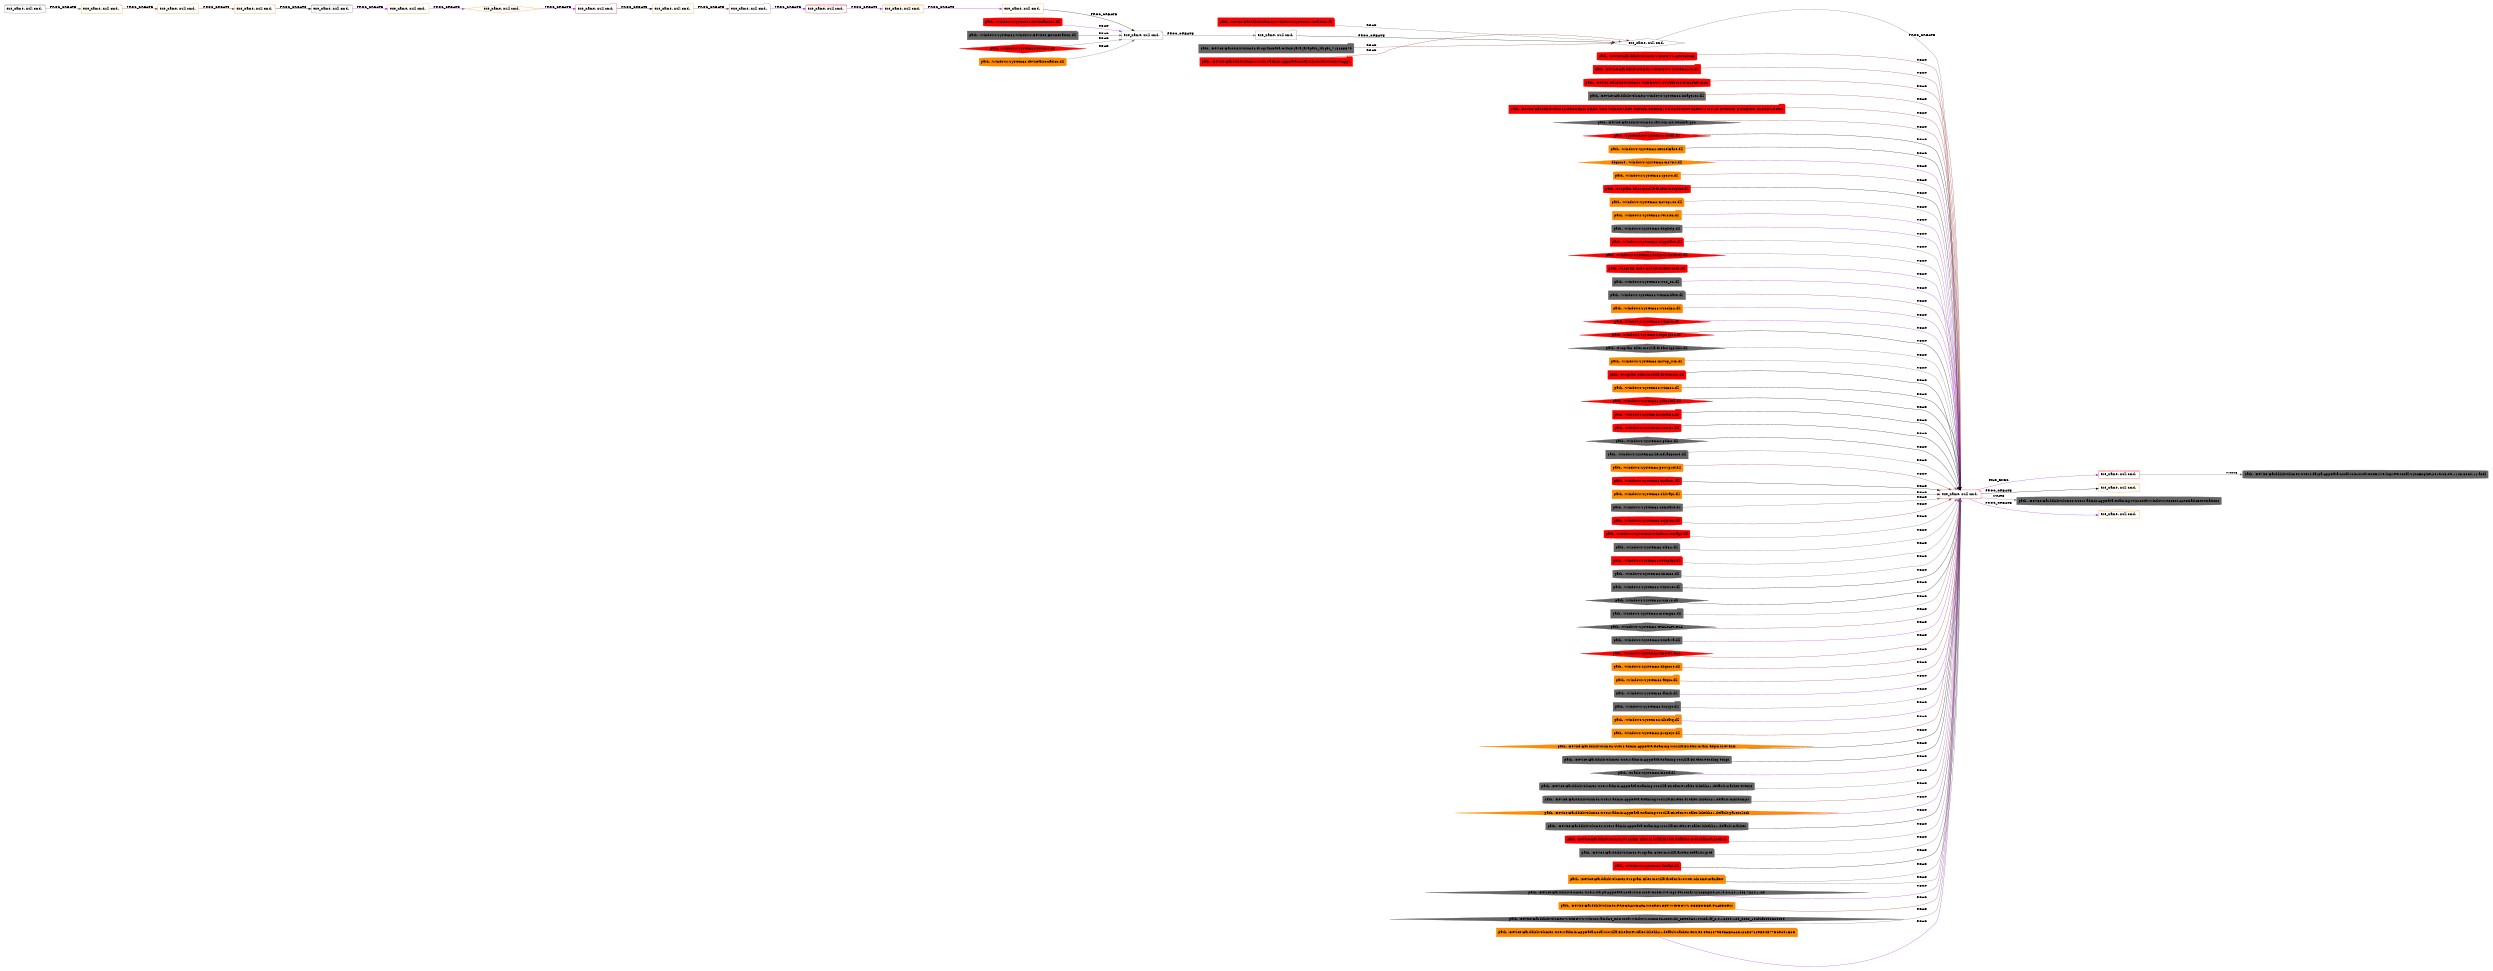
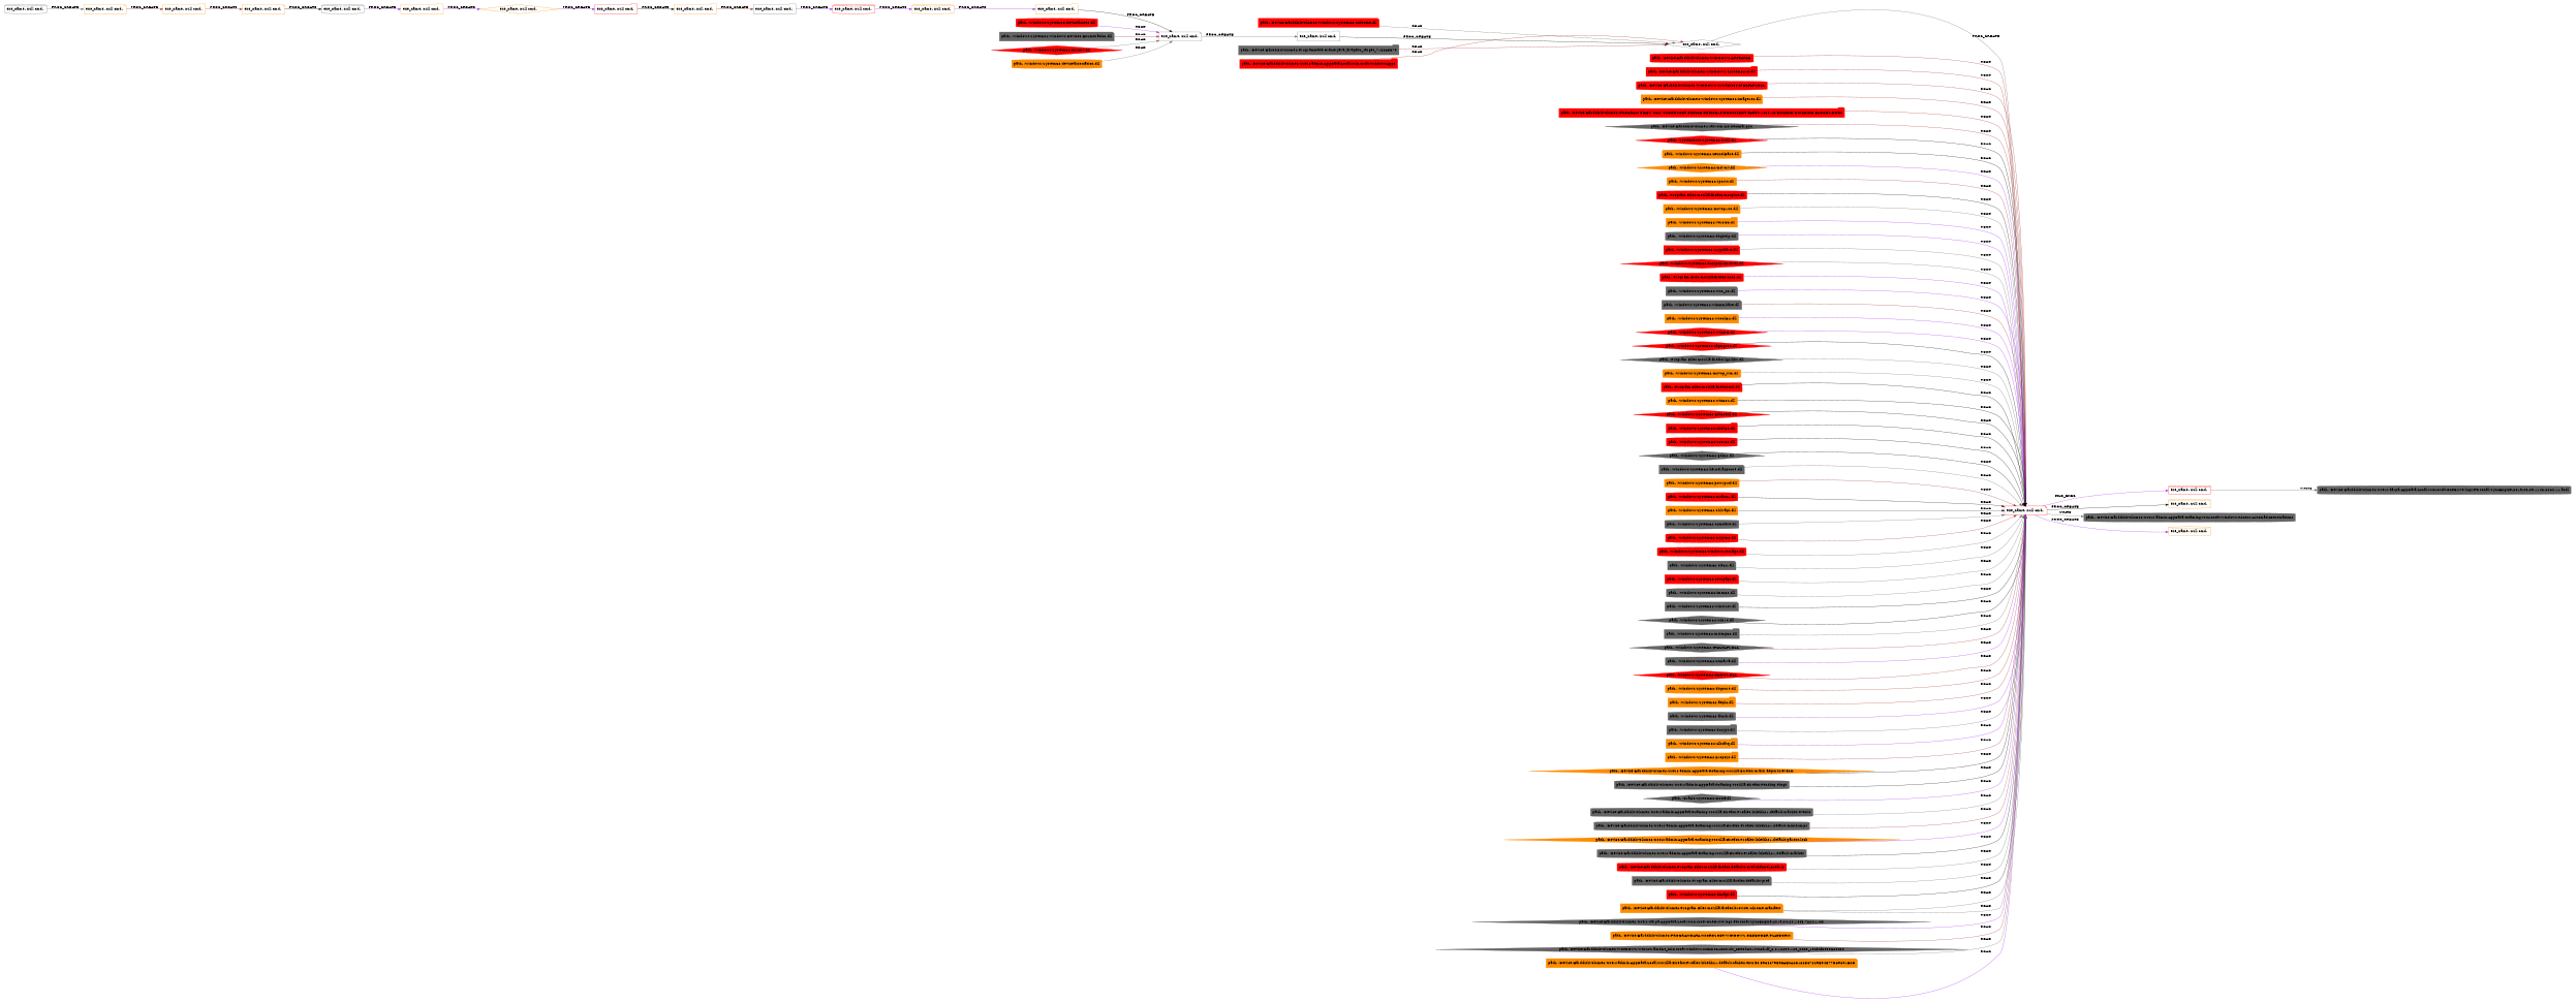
  digraph {
    rankdir=LR
    node [color=gray40 shape=cylinder style=filled]
    edge [color=gray40]
    n1 [color=red label="exe_name: null cmd: " shape=note style=solid]
    n2 [color=red label="exe_name: null cmd: " style=solid]
    n3 [color=darkorange label="exe_name: null cmd: " style=solid]
    n4 [label="path: /Device/HarddiskVolume2/Users/admin/AppData/Roaming/Microsoft/Windows/Recent/AutomaticDestinations"]
    n5 [color=darkorange label="exe_name: null cmd: " style=solid]
    n6 [label="path: /Device/HarddiskVolume2/Users/darpa/AppData/Local/Microsoft/OneDrive/logs/Personal/SyncEngine-2019-05-09.1143.8064.11.aodl"]
    n7 [color=red label="path: /Device/HarddiskVolume2/Windows/System32/uxtheme.dll" shape=note]
    n8 [label="exe_name: null cmd: " shape=diamond style=solid]
    n9 [color=red label="path: /Device/HarddiskVolume2/WINDOWS/APPPATCH"]
    n10 [color=red label="path: /Device/HarddiskVolume2/WINDOWS/System32/ci.dll" shape=folder]
    n11 [color=red label="path: /Device/HarddiskVolume2/WINDOWS/SYSTEM32/IPHLPAPI.DLL"]
-   n12 [color=darkorange label="path: /Device/HarddiskVolume2/Windows/System32/imageres.dll" shape=note fillcolor=gray40]
+   n12 [color=darkorange label="path: /Device/HarddiskVolume2/Windows/System32/imageres.dll" shape=note]
    n13 [color=red label="path: /Device/HarddiskVolume2/PROGRAM FILES (X86)/MICROSOFT OFFICE/OFFICE15/DOCUMENT PARTS/1033/15/BUILT-IN BUILDING BLOCKS.DOTX" shape=folder]
    n14 [label="path: /Device/HarddiskVolume2/salt/bin/Lib/decimal.pyc" shape=diamond]
    n15 [label="exe_name: null cmd: " style=solid]
    n16 [color=darkorange label="exe_name: null cmd: " shape=note style=solid]
    n17 [color=darkorange label="exe_name: null cmd: " shape=folder style=solid]
    n18 [color=darkorange label="exe_name: null cmd: " shape=note style=solid]
    n19 [label="exe_name: null cmd: " style=solid]
    n20 [color=darkorange label="exe_name: null cmd: " shape=folder style=solid]
    n21 [color=darkorange label="exe_name: null cmd: " shape=diamond style=solid]
    n22 [color=red label="exe_name: null cmd: " shape=folder style=solid]
    n23 [color=darkorange label="exe_name: null cmd: " shape=folder style=solid]
    n24 [label="exe_name: null cmd: " shape=folder style=solid]
    n25 [color=red label="exe_name: null cmd: " style=solid]
    n26 [color=darkorange label="exe_name: null cmd: " style=solid]
    n27 [color=darkorange label="exe_name: null cmd: " shape=folder style=solid]
    n28 [label="exe_name: null cmd: " shape=note style=solid]
    n29 [label="exe_name: null cmd: " shape=folder style=solid]
    n30 [color=red label="path: /Windows/System32/deviceaccess.dll"]
    n31 [label="path: /Windows/System32/Windows.Devices.Enumeration.dll" shape=note]
    n32 [color=red label="path: /Windows/System32/biwinrt.dll" shape=diamond]
    n33 [color=darkorange label="path: /Windows/System32/deviceassociation.dll"]
    n34 [label="path: /Device/HarddiskVolume2/ProgramData/Oracle/Java/javapath_target_715365579" shape=folder]
    n35 [color=red label="path: /Device/HarddiskVolume2/Users/admin/AppData/Local/Microsoft/WindowsApps" shape=folder]
    n36 [color=red label="path: /SystemRoot/System32/ntdll.dll" shape=diamond]
    n37 [color=darkorange label="path: /Windows/System32/KernelBase.dll"]
-   n38 [color=darkorange label="dbgcore: /Windows/System32/msvcrt.dll" shape=diamond]
+   n38 [color=darkorange label="path: /Windows/System32/msvcrt.dll" shape=diamond]
    n39 [color=darkorange label="path: /Windows/System32/rpcrt4.dll"]
    n40 [color=red label="path: /Program Files/mozilla/firefox/mozglue.dll"]
    n41 [color=darkorange label="path: /Windows/System32/msvcp140.dll" shape=note]
    n42 [color=darkorange label="path: /Windows/System32/version.dll" shape=folder]
    n43 [label="path: /Windows/System32/dbghelp.dll"]
    n44 [color=red label="path: /Windows/System32/cryptbase.dll" shape=note]
    n45 [color=red label="path: /Windows/System32/bcryptprimitives.dll" shape=diamond]
    n46 [color=red label="path: /Program Files/mozilla/firefox/nss3.dll"]
    n47 [label="path: /Windows/System32/ws2_32.dll" shape=note]
    n48 [label="path: /Windows/System32/winmmbase.dll" shape=note]
    n49 [color=darkorange label="path: /Windows/System32/wsock32.dll" shape=note]
    n50 [color=red label="path: /Windows/System32/winmm.dll" shape=diamond]
    n51 [color=red label="path: /Windows/System32/cfgmgr32.dll" shape=diamond]
    n52 [label="path: /Program Files/mozilla/firefox/lgpllibs.dll" shape=diamond]
    n53 [color=darkorange label="path: /Windows/System32/msvcp_win.dll"]
    n54 [color=red label="path: /Program Files/mozilla/firefox/xul.dll" shape=note]
    n55 [color=darkorange label="path: /Windows/System32/win32u.dll"]
    n56 [color=red label="path: /Windows/System32/gdi32full.dll" shape=diamond]
    n57 [color=red label="path: /Windows/System32/shell32.dll" shape=folder]
    n58 [color=red label="path: /Windows/System32/user32.dll"]
    n59 [label="path: /Windows/System32/gdi32.dll" shape=diamond]
    n60 [label="path: /Windows/System32/kernel.appcore.dll" shape=note]
    n61 [color=darkorange label="path: /Windows/System32/powrprof.dll"]
    n62 [color=red label="path: /Windows/System32/msasn1.dll"]
    n63 [color=darkorange label="path: /Windows/System32/shlwapi.dll" shape=note]
    n64 [label="path: /Windows/System32/combase.dll"]
    n65 [color=red label="path: /Windows/System32/crypt32.dll"]
    n66 [color=red label="path: /Windows/System32/windows.storage.dll"]
    n67 [label="path: /Windows/System32/ole32.dll" shape=note]
    n68 [color=red label="path: /Windows/System32/setupapi.dll" shape=note]
    n69 [label="path: /Windows/System32/imm32.dll"]
    n70 [label="path: /Windows/System32/wintrust.dll" shape=note]
    n71 [label="path: /Windows/System32/usp10.dll" shape=diamond]
    n72 [label="path: /Windows/System32/msimg32.dll" shape=folder]
    n73 [label="path: /Windows/System32/IPHLPAPI.DLL" shape=diamond]
    n74 [label="path: /Windows/System32/ntmarta.dll"]
    n75 [color=red label="path: /Windows/System32/KBDUS.DLL" shape=diamond]
    n76 [color=darkorange label="path: /Windows/System32/dbgcore.dll"]
    n77 [color=darkorange label="path: /Windows/System32/aepic.dll" shape=folder]
    n78 [label="path: /Windows/System32/fltLib.dll"]
    n79 [label="path: /Windows/System32/bcrypt.dll" shape=folder]
    n80 [fillcolor=darkorange label="path: /Windows/System32/clbcatq.dll" shape=folder]
    n81 [color=darkorange label="path: /Windows/System32/propsys.dll" shape=folder]
    n82 [color=darkorange label="path: /Device/HarddiskVolume2/Users/admin/AppData/Roaming/Mozilla/Firefox/Crash Reports/events" shape=diamond]
    n83 [label="path: /Device/HarddiskVolume2/Users/admin/AppData/Roaming/Mozilla/Firefox/Pending Pings"]
    n84 [label="path: /Oracle/System32/msctf.dll" shape=diamond]
    n85 [label="path: /Device/HarddiskVolume2/Users/admin/AppData/Roaming/Mozilla/Firefox/Profiles/lxkehh21.default/crashes/events"]
    n86 [label="path: /Device/HarddiskVolume2/Users/admin/AppData/Roaming/Mozilla/Firefox/Profiles/lxkehh21.default/minidumps"]
    n87 [color=darkorange label="path: /Device/HarddiskVolume2/Users/admin/AppData/Roaming/Mozilla/Firefox/Profiles/lxkehh21.default/parent.lock" shape=diamond]
    n88 [label="path: /Device/HarddiskVolume2/Users/admin/AppData/Roaming/Mozilla/Firefox/Profiles/lxkehh21.default/crashes"]
    n89 [color=red label="path: /Device/HarddiskVolume2/Program Files/mozilla/firefox/defaults/pref/channel-prefs.js"]
    n90 [label="path: /Device/HarddiskVolume2/Program Files/mozilla/firefox/defaults/pref" shape=note]
    n91 [color=red label="path: /Windows/System32/dnsapi.dll" shape=note]
    n92 [color=darkorange label="path: /Device/HarddiskVolume2/Program Files/mozilla/firefox/browser/chrome.manifest" shape=note]
    n93 [label="path: /Device/HarddiskVolume2/Users/darpa/AppData/Local/Microsoft/OneDrive/logs/Personal/SyncEngine-2019-04-24.1445.7824.1.odl" shape=diamond]
    n94 [color=darkorange label="path: /Device/HarddiskVolume2/PROGRAMDATA/MICROSOFT/WINDOWS DEFENDER/PLATFORM"]
    n95 [label="path: /Device/HarddiskVolume2/WINDOWS/WinSxS/amd64_microsoft.windows.common-controls_6595b64144ccf1df_6.0.16299.125_none_15cbcf8893620c09" shape=diamond]
    n96 [color=darkorange label="path: /Device/HarddiskVolume2/Users/admin/AppData/Local/Mozilla/Firefox/Profiles/lxkehh21.default/cache2/entries/5938379F95AE0A25186F87829E94F77D69691B3D" shape=note]
    n1 -> n2 [color=purple label=FILE_EXEC]
    n1 -> n3 [color=black label=PROC_CREATE]
    n1 -> n4 [label=WRITE]
    n1 -> n5 [color=purple label=PROC_CREATE]
    n2 -> n6 [label=WRITE]
    n7 -> n8 [label=READ]
    n8 -> n1 [label=PROC_CREATE]
    n9 -> n1 [color=brown label=READ]
    n10 -> n1 [color=brown label=READ]
    n11 -> n1 [color=brown label=READ]
    n12 -> n1 [color=brown label=READ]
    n13 -> n1 [color=brown label=READ]
    n14 -> n1 [color=brown label=READ]
    n15 -> n16 [label=PROC_CREATE]
    n16 -> n17 [color=brown label=PROC_CREATE]
    n17 -> n18 [color=brown label=PROC_CREATE]
    n18 -> n19 [color=black label=PROC_CREATE]
    n19 -> n20 [color=purple label=PROC_CREATE]
    n20 -> n21 [color=purple label=PROC_CREATE]
    n21 -> n22 [color=purple label=PROC_CREATE]
    n22 -> n23 [color=black label=PROC_CREATE]
    n23 -> n24 [color=brown label=PROC_CREATE]
    n24 -> n25 [color=purple label=PROC_CREATE]
    n25 -> n26 [color=purple label=PROC_CREATE]
    n26 -> n27 [color=purple label=PROC_CREATE]
    n27 -> n28 [color=black label=PROC_CREATE]
    n28 -> n29 [label=PROC_CREATE]
    n29 -> n8 [color=black label=PROC_CREATE]
    n30 -> n28 [color=purple label=READ]
    n31 -> n28 [color=brown label=READ]
    n32 -> n28 [label=READ]
    n33 -> n28 [label=READ]
    n34 -> n8 [color=brown label=READ]
    n35 -> n8 [color=brown label=READ]
    n36 -> n1 [color=black label=READ]
    n37 -> n1 [color=black label=READ]
    n38 -> n1 [color=purple label=READ]
    n39 -> n1 [color=brown label=READ]
    n40 -> n1 [color=black label=READ]
    n41 -> n1 [label=READ]
    n42 -> n1 [color=purple label=READ]
    n43 -> n1 [color=purple label=READ]
    n44 -> n1 [label=READ]
    n45 -> n1 [label=READ]
    n46 -> n1 [color=purple label=READ]
    n47 -> n1 [color=purple label=READ]
    n48 -> n1 [color=brown label=READ]
    n49 -> n1 [color=purple label=READ]
    n50 -> n1 [color=purple label=READ]
    n51 -> n1 [color=black label=READ]
    n52 -> n1 [label=READ]
    n53 -> n1 [label=READ]
    n54 -> n1 [color=black label=READ]
    n55 -> n1 [color=black label=READ]
    n56 -> n1 [color=black label=READ]
    n57 -> n1 [color=black label=READ]
    n58 -> n1 [color=black label=READ]
    n59 -> n1 [color=black label=READ]
    n60 -> n1 [label=READ]
    n61 -> n1 [color=brown label=READ]
    n62 -> n1 [color=black label=READ]
    n63 -> n1 [color=black label=READ]
    n64 -> n1 [label=READ]
    n65 -> n1 [color=brown label=READ]
    n66 -> n1 [label=READ]
    n67 -> n1 [label=READ]
    n68 -> n1 [label=READ]
    n69 -> n1 [label=READ]
    n70 -> n1 [color=black label=READ]
    n71 -> n1 [color=black label=READ]
    n72 -> n1 [label=READ]
    n73 -> n1 [color=brown label=READ]
    n74 -> n1 [color=purple label=READ]
    n75 -> n1 [color=brown label=READ]
    n76 -> n1 [color=brown label=READ]
    n77 -> n1 [color=brown label=READ]
    n78 -> n1 [color=purple label=READ]
    n79 -> n1 [label=READ]
    n80 -> n1 [color=purple label=READ]
    n81 -> n1 [color=brown label=READ]
    n82 -> n1 [color=black label=READ]
    n83 -> n1 [color=black label=READ]
    n84 -> n1 [color=purple label=READ]
    n85 -> n1 [label=READ]
    n86 -> n1 [color=brown label=READ]
    n87 -> n1 [color=purple label=READ]
    n88 -> n1 [color=black label=READ]
    n89 -> n1 [label=READ]
    n90 -> n1 [label=READ]
    n91 -> n1 [color=black label=READ]
    n92 -> n1 [label=READ]
    n92 -> n1 [label=READ]
    n93 -> n1 [color=purple label=READ]
    n94 -> n1 [color=brown label=READ]
    n95 -> n1 [label=READ]
    n96 -> n1 [color=purple label=READ]
  }
